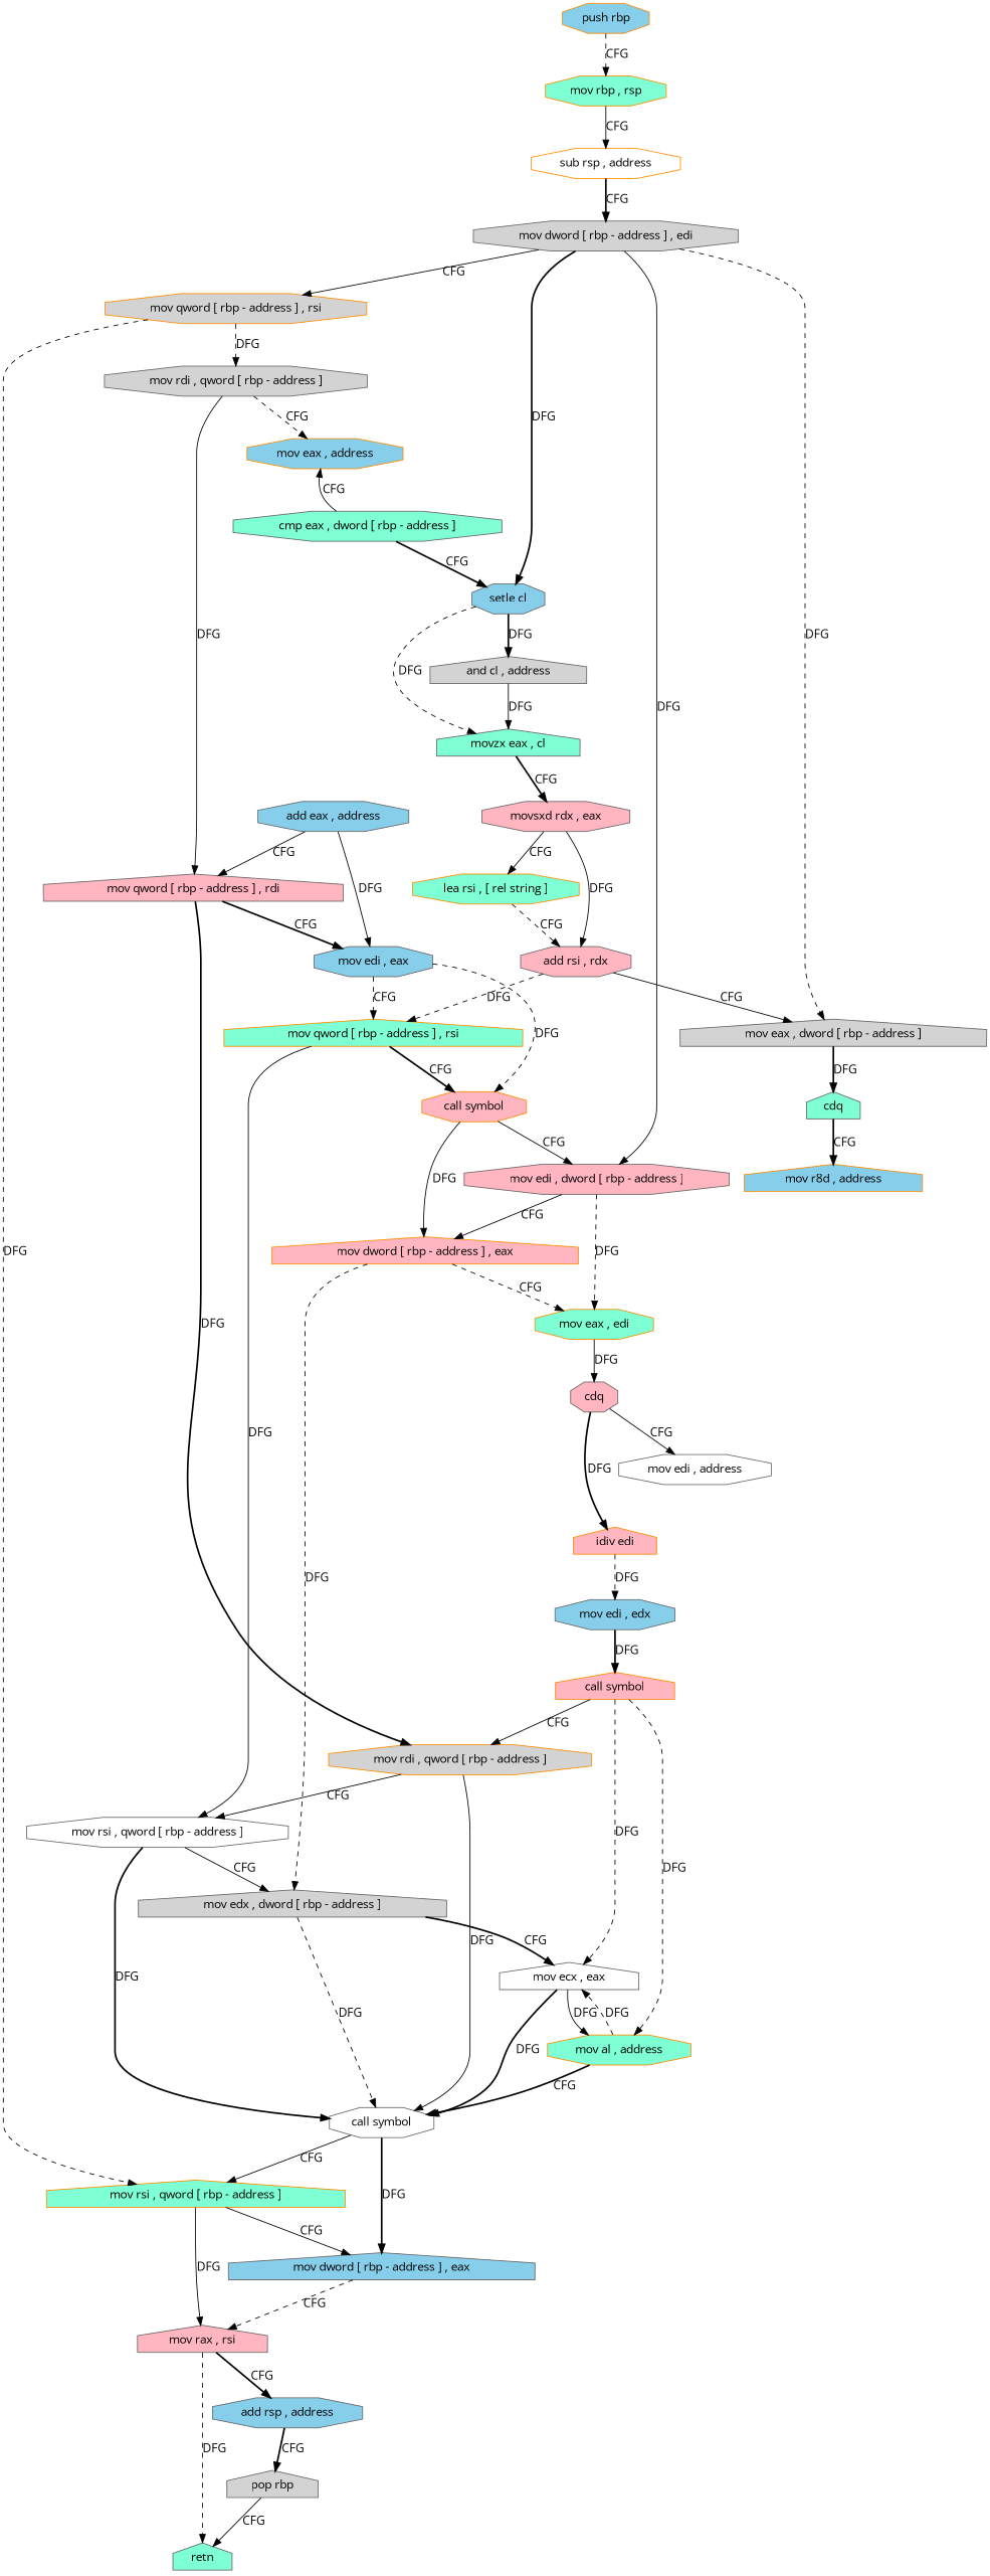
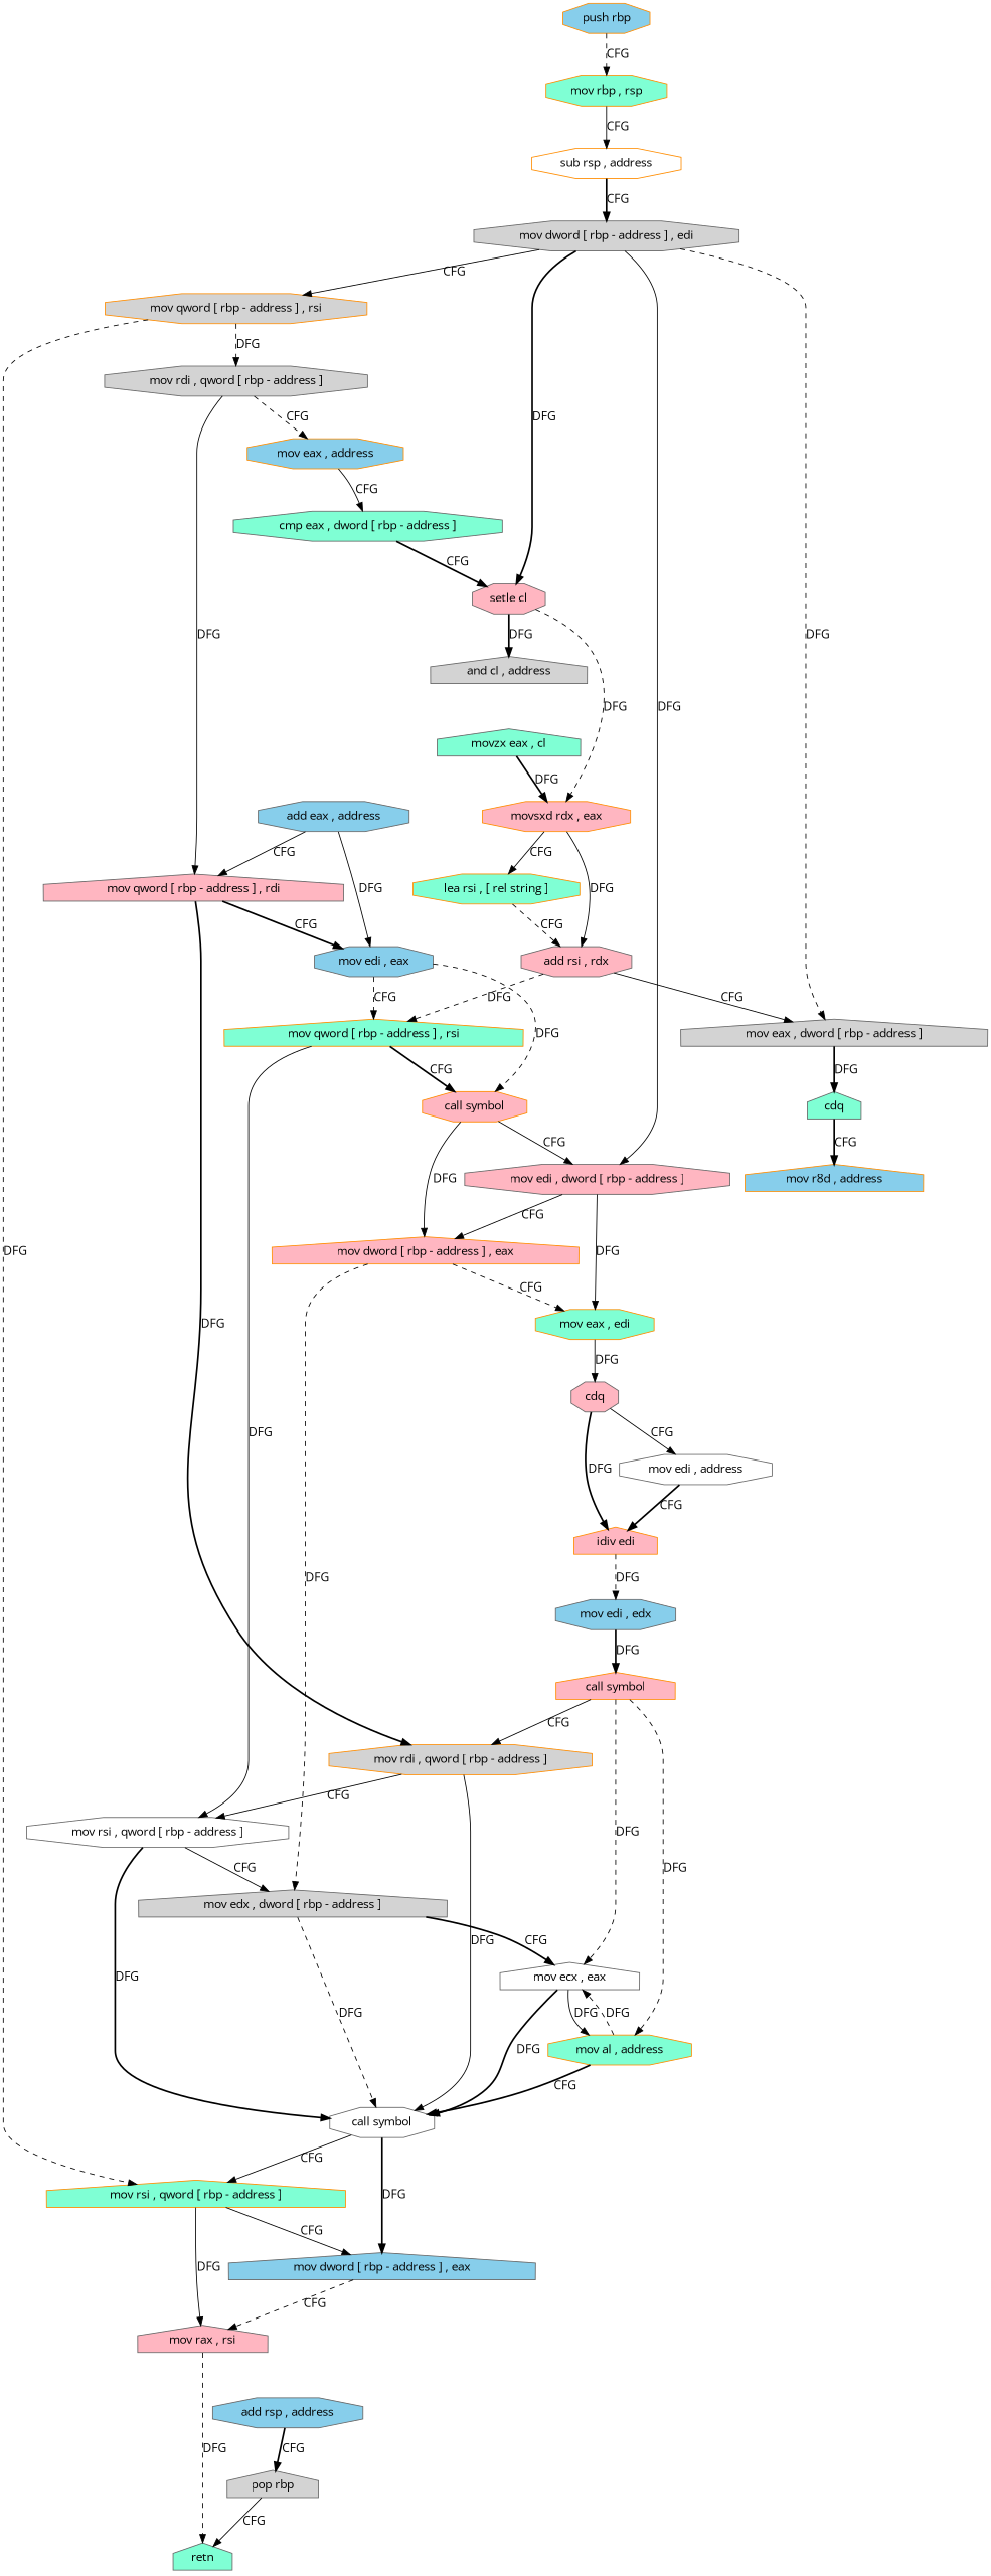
  digraph {
    fontname="Open Sans"
    node [color=gray40 fillcolor=lightpink fontname="Open Sans" shape=octagon style=filled]
    edge [fontname="Open Sans" style=solid]
    n1 [color=darkorange fillcolor=skyblue label="push rbp"]
    n2 [color=darkorange fillcolor=aquamarine label="mov rbp , rsp"]
    n3 [color=darkorange fillcolor=white label="sub rsp , address"]
    n4 [fillcolor=lightgrey label="mov dword [ rbp - address ] , edi"]
    n5 [color=darkorange fillcolor=lightgrey label="mov qword [ rbp - address ] , rsi"]
-   n6 [fillcolor=skyblue label="setle cl"]
+   n6 [label="setle cl"]
    n7 [fillcolor=lightgrey label="mov eax , dword [ rbp - address ]" shape=house]
    n8 [label="mov edi , dword [ rbp - address ]"]
    n9 [fillcolor=lightgrey label="mov rdi , qword [ rbp - address ]"]
    n10 [color=darkorange fillcolor=aquamarine label="mov rsi , qword [ rbp - address ]" shape=house]
    n11 [fillcolor=lightgrey label="and cl , address" shape=house]
    n12 [fillcolor=aquamarine label="movzx eax , cl" shape=house]
    n13 [fillcolor=aquamarine label=cdq shape=house]
    n14 [color=darkorange label="mov dword [ rbp - address ] , eax" shape=house]
    n15 [color=darkorange fillcolor=aquamarine label="mov eax , edi"]
    n16 [color=darkorange fillcolor=skyblue label="mov eax , address"]
    n17 [label="mov qword [ rbp - address ] , rdi" shape=house]
    n18 [fillcolor=skyblue label="mov dword [ rbp - address ] , eax" shape=house]
    n19 [label="mov rax , rsi" shape=house]
    n20 [fillcolor=aquamarine label="cmp eax , dword [ rbp - address ]"]
    n21 [fillcolor=skyblue label="mov edi , eax"]
    n22 [color=darkorange fillcolor=lightgrey label="mov rdi , qword [ rbp - address ]"]
-   n23 [label="movsxd rdx , eax"]
+   n23 [color=darkorange label="movsxd rdx , eax"]
    n24 [color=darkorange fillcolor=aquamarine label="lea rsi , [ rel string ]"]
    n25 [label="add rsi , rdx"]
    n26 [color=darkorange fillcolor=aquamarine label="mov qword [ rbp - address ] , rsi" shape=house]
    n27 [color=darkorange label="call symbol"]
    n28 [fillcolor=white label="mov rsi , qword [ rbp - address ]"]
    n29 [color=darkorange fillcolor=skyblue label="mov r8d , address" shape=house]
    n30 [fillcolor=skyblue label="add eax , address"]
    n31 [fillcolor=white label="call symbol"]
    n32 [fillcolor=lightgrey label="mov edx , dword [ rbp - address ]" shape=house]
    n33 [label=cdq]
    n34 [fillcolor=white label="mov ecx , eax" shape=house]
    n35 [fillcolor=white label="mov edi , address"]
    n36 [color=darkorange label="idiv edi" shape=house]
    n37 [fillcolor=skyblue label="mov edi , edx"]
    n38 [color=darkorange label="call symbol" shape=house]
    n39 [color=darkorange fillcolor=aquamarine label="mov al , address"]
    n40 [fillcolor=skyblue label="add rsp , address"]
    n41 [fillcolor=aquamarine label=retn shape=house]
    n42 [fillcolor=lightgrey label="pop rbp" shape=house]
    n1 -> n2 [label=CFG style=dashed]
    n2 -> n3 [label=CFG]
    n3 -> n4 [label=CFG style=bold]
    n4 -> n5 [label=CFG]
    n4 -> n6 [label=DFG style=bold]
    n4 -> n7 [label=DFG style=dashed]
    n4 -> n8 [label=DFG]
    n5 -> n9 [label=DFG style=dashed]
    n5 -> n10 [label=DFG style=dashed]
    n6 -> n11 [label=DFG style=bold]
-   n6 -> n12 [label=DFG style=dashed]
+   n6 -> n23 [label=DFG style=dashed]
    n7 -> n13 [label=DFG style=bold]
    n8 -> n14 [label=CFG]
-   n8 -> n15 [label=DFG style=dashed]
+   n8 -> n15 [label=DFG]
    n9 -> n16 [label=CFG style=dashed]
    n9 -> n17 [label=DFG]
    n10 -> n18 [label=CFG]
    n10 -> n19 [label=DFG]
-   n11 -> n12 [label=DFG]
-   n12 -> n23 [label=CFG style=bold]
+   n12 -> n23 [label=DFG style=bold]
    n13 -> n29 [label=CFG style=bold]
    n14 -> n15 [label=CFG style=dashed]
    n14 -> n32 [label=DFG style=dashed]
    n15 -> n33 [label=DFG]
-   n20 -> n16 [label=CFG]
+   n16 -> n20 [label=CFG]
    n17 -> n21 [label=CFG style=bold]
    n17 -> n22 [label=DFG style=bold]
    n18 -> n19 [label=CFG style=dashed]
-   n19 -> n40 [label=CFG style=bold]
    n19 -> n41 [label=DFG style=dashed]
    n20 -> n6 [label=CFG style=bold]
    n21 -> n26 [label=CFG style=dashed]
    n21 -> n27 [label=DFG style=dashed]
    n22 -> n28 [label=CFG]
    n22 -> n31 [label=DFG]
    n23 -> n24 [label=CFG]
    n23 -> n25 [label=DFG]
    n24 -> n25 [label=CFG style=dashed]
    n25 -> n7 [label=CFG]
    n25 -> n26 [label=DFG style=dashed]
    n26 -> n27 [label=CFG style=bold]
    n26 -> n28 [label=DFG]
    n27 -> n8 [label=CFG]
    n27 -> n14 [label=DFG]
    n28 -> n31 [label=DFG style=bold]
    n28 -> n32 [label=CFG]
    n30 -> n17 [label=CFG]
    n30 -> n21 [label=DFG]
    n31 -> n10 [label=CFG]
    n31 -> n18 [label=DFG style=bold]
    n32 -> n31 [label=DFG style=dashed]
    n32 -> n34 [label=CFG style=bold]
    n33 -> n35 [label=CFG]
    n33 -> n36 [label=DFG style=bold]
    n34 -> n31 [label=DFG style=bold]
    n34 -> n39 [label=DFG]
+   n35 -> n36 [label=CFG style=bold]
    n36 -> n37 [label=DFG style=dashed]
    n37 -> n38 [label=DFG style=bold]
    n38 -> n22 [label=CFG]
    n38 -> n34 [label=DFG style=dashed]
    n38 -> n39 [label=DFG style=dashed]
    n39 -> n31 [label=CFG style=bold]
    n39 -> n34 [label=DFG style=dashed]
    n40 -> n42 [label=CFG style=bold]
    n42 -> n41 [label=CFG]
  }
